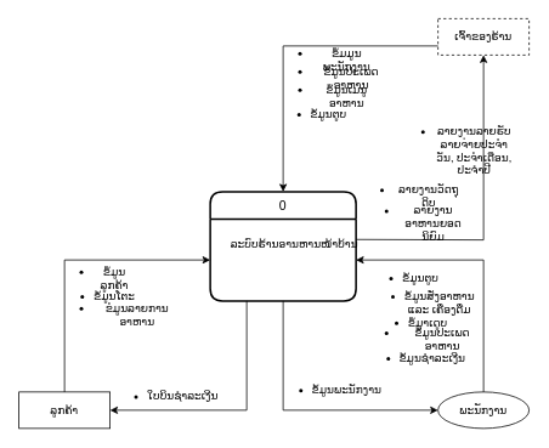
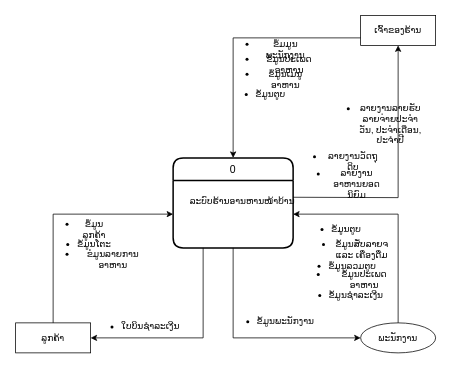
  <mxCell id="0" />
  <mxCell id="1" parent="0" />
  <mxCell id="2" value="0" style="swimlane;childLayout=stackLayout;horizontal=1;startSize=30;horizontalStack=0;rounded=1;fontSize=14;fontStyle=0;strokeWidth=2;resizeParent=0;resizeLast=1;shadow=0;dashed=0;align=center;" parent="1" vertex="1"><mxGeometry x="230" y="210" width="160" height="120" as="geometry" /></mxCell>
  <mxCell id="3" value="   &#10;     ລະບົບຮ້ານອານຫານໜ້າບ້ານ" style="align=left;strokeColor=none;fillColor=none;spacingLeft=4;fontSize=12;verticalAlign=top;resizable=0;rotatable=0;part=1;" parent="2" vertex="1"><mxGeometry y="30" width="160" height="90" as="geometry" /></mxCell>
  <mxCell id="4" value="ລູກຄ້າ" style="whiteSpace=wrap;html=1;align=center;" parent="1" vertex="1"><mxGeometry x="20" y="430" width="100" height="40" as="geometry" /></mxCell>
  <mxCell id="5" value="ພະນັກງານ" style="ellipse;whiteSpace=wrap;html=1;align=center;" parent="1" vertex="1"><mxGeometry x="480" y="430" width="100" height="40" as="geometry" /></mxCell>
- <mxCell id="6" value="ເຈົ້າຂອງຮ້ານ" style="whiteSpace=wrap;html=1;align=center;dashed=1;" parent="1" vertex="1"><mxGeometry x="480" y="20" width="100" height="40" as="geometry" /></mxCell>
+ <mxCell id="6" value="ເຈົ້າຂອງຮ້ານ" style="whiteSpace=wrap;html=1;align=center;" parent="1" vertex="1"><mxGeometry x="480" y="20" width="100" height="40" as="geometry" /></mxCell>
  <mxCell id="7" value="" style="endArrow=classic;html=1;rounded=0;entryX=0;entryY=0.5;entryDx=0;entryDy=0;exitX=0.5;exitY=1;exitDx=0;exitDy=0;" parent="1" source="3" target="5" edge="1"><mxGeometry width="50" height="50" relative="1" as="geometry"><mxPoint x="320" y="340" as="sourcePoint" /><mxPoint x="370" y="290" as="targetPoint" /><Array as="points"><mxPoint x="310" y="450" /></Array></mxGeometry></mxCell>
  <mxCell id="8" value="" style="endArrow=classic;html=1;rounded=0;entryX=1;entryY=0.5;entryDx=0;entryDy=0;exitX=0.5;exitY=0;exitDx=0;exitDy=0;" parent="1" source="5" target="3" edge="1"><mxGeometry width="50" height="50" relative="1" as="geometry"><mxPoint x="320" y="340" as="sourcePoint" /><mxPoint x="370" y="290" as="targetPoint" /><Array as="points"><mxPoint x="530" y="285" /></Array></mxGeometry></mxCell>
  <mxCell id="9" value="" style="endArrow=classic;html=1;rounded=0;entryX=1;entryY=0.5;entryDx=0;entryDy=0;exitX=0.25;exitY=1;exitDx=0;exitDy=0;" parent="1" source="3" target="4" edge="1"><mxGeometry width="50" height="50" relative="1" as="geometry"><mxPoint x="320" y="690" as="sourcePoint" /><mxPoint x="370" y="640" as="targetPoint" /><Array as="points"><mxPoint x="270" y="450" /></Array></mxGeometry></mxCell>
  <mxCell id="10" value="" style="endArrow=classic;html=1;rounded=0;exitX=0;exitY=0.75;exitDx=0;exitDy=0;entryX=0.5;entryY=0;entryDx=0;entryDy=0;" parent="1" source="6" target="2" edge="1"><mxGeometry width="50" height="50" relative="1" as="geometry"><mxPoint x="320" y="510" as="sourcePoint" /><mxPoint x="370" y="460" as="targetPoint" /><Array as="points"><mxPoint x="310" y="50" /></Array></mxGeometry></mxCell>
  <mxCell id="11" value="" style="endArrow=classic;html=1;rounded=0;exitX=1;exitY=0.25;exitDx=0;exitDy=0;entryX=0.5;entryY=1;entryDx=0;entryDy=0;" parent="1" source="3" target="6" edge="1"><mxGeometry width="50" height="50" relative="1" as="geometry"><mxPoint x="320" y="510" as="sourcePoint" /><mxPoint x="320" y="70" as="targetPoint" /><Array as="points"><mxPoint x="530" y="263" /></Array></mxGeometry></mxCell>
  <mxCell id="12" value="" style="endArrow=classic;html=1;rounded=0;entryX=0;entryY=0.5;entryDx=0;entryDy=0;exitX=0.5;exitY=0;exitDx=0;exitDy=0;" parent="1" source="4" target="3" edge="1"><mxGeometry width="50" height="50" relative="1" as="geometry"><mxPoint x="320" y="510" as="sourcePoint" /><mxPoint x="370" y="460" as="targetPoint" /><Array as="points"><mxPoint x="70" y="285" /></Array></mxGeometry></mxCell>
  <mxCell id="13" value="&lt;ul&gt;&lt;li&gt;ໃບບິນຊໍາລະເງີນ&lt;/li&gt;&lt;/ul&gt;" style="text;html=1;strokeColor=none;fillColor=none;align=center;verticalAlign=middle;whiteSpace=wrap;rounded=0;" parent="1" vertex="1"><mxGeometry x="120" y="420" width="120" height="30" as="geometry" /></mxCell>
  <mxCell id="14" value="&lt;ul&gt;&lt;li&gt;ຂໍມູນລາຍການອາຫານ&lt;/li&gt;&lt;/ul&gt;" style="text;html=1;strokeColor=none;fillColor=none;align=center;verticalAlign=middle;whiteSpace=wrap;rounded=0;" parent="1" vertex="1"><mxGeometry x="60" y="330" width="140" height="30" as="geometry" /></mxCell>
  <mxCell id="15" value="&lt;ul&gt;&lt;li&gt;ຂໍ້ມູນໂຕະ&lt;/li&gt;&lt;/ul&gt;" style="text;html=1;strokeColor=none;fillColor=none;align=center;verticalAlign=middle;whiteSpace=wrap;rounded=0;" parent="1" vertex="1"><mxGeometry x="60" y="310" width="90" height="30" as="geometry" /></mxCell>
  <mxCell id="16" value="&lt;ul&gt;&lt;li&gt;ຂໍ້ມູນລູກຄ້າ&lt;/li&gt;&lt;/ul&gt;" style="text;html=1;strokeColor=none;fillColor=none;align=center;verticalAlign=middle;whiteSpace=wrap;rounded=0;" parent="1" vertex="1"><mxGeometry x="60" y="290" width="90" height="30" as="geometry" /></mxCell>
  <mxCell id="17" value="&lt;ul&gt;&lt;li&gt;ຂໍ້ມມູນພະນັກງານ&lt;/li&gt;&lt;/ul&gt;" style="text;html=1;strokeColor=none;fillColor=none;align=center;verticalAlign=middle;whiteSpace=wrap;rounded=0;" parent="1" vertex="1"><mxGeometry x="300" y="50" width="120" height="30" as="geometry" /></mxCell>
  <mxCell id="18" value="&lt;ul&gt;&lt;li&gt;ຂໍ້ມູນປະເພດອາຫານ&lt;/li&gt;&lt;/ul&gt;" style="text;html=1;strokeColor=none;fillColor=none;align=center;verticalAlign=middle;whiteSpace=wrap;rounded=0;" parent="1" vertex="1"><mxGeometry x="300" y="70" width="130" height="30" as="geometry" /></mxCell>
  <mxCell id="19" value="&lt;ul&gt;&lt;li&gt;ຂໍ້ມູນເມນູອາຫານ&lt;/li&gt;&lt;/ul&gt;" style="text;html=1;strokeColor=none;fillColor=none;align=center;verticalAlign=middle;whiteSpace=wrap;rounded=0;" parent="1" vertex="1"><mxGeometry x="300" y="90" width="120" height="30" as="geometry" /></mxCell>
  <mxCell id="20" value="&lt;ul&gt;&lt;li&gt;ຂໍ້ມູນຕູບ&lt;/li&gt;&lt;/ul&gt;" style="text;html=1;strokeColor=none;fillColor=none;align=center;verticalAlign=middle;whiteSpace=wrap;rounded=0;" parent="1" vertex="1"><mxGeometry x="280" y="110" width="120" height="30" as="geometry" /></mxCell>
  <mxCell id="21" value="&lt;ul&gt;&lt;li&gt;&lt;span style=&quot;background-color: initial;&quot;&gt;ລາຍງານລາຍຮັບລາຍຈ່າຍປະຈໍາວັນ, ປະຈໍາເດືອນ, ປະຈໍາປີ&lt;/span&gt;&lt;/li&gt;&lt;/ul&gt;" style="text;html=1;strokeColor=none;fillColor=none;align=center;verticalAlign=middle;whiteSpace=wrap;rounded=0;" parent="1" vertex="1"><mxGeometry x="435" y="150" width="130" height="30" as="geometry" /></mxCell>
  <mxCell id="22" value="&lt;ul&gt;&lt;li&gt;ລາຍງານວັດຖຸດິບ&lt;/li&gt;&lt;/ul&gt;" style="text;html=1;strokeColor=none;fillColor=none;align=center;verticalAlign=middle;whiteSpace=wrap;rounded=0;" parent="1" vertex="1"><mxGeometry x="390" y="200" width="120" height="30" as="geometry" /></mxCell>
  <mxCell id="23" value="&lt;ul&gt;&lt;li&gt;ລາຍງານອາຫານຍອດນິຍົມ&lt;/li&gt;&lt;/ul&gt;" style="text;html=1;strokeColor=none;fillColor=none;align=center;verticalAlign=middle;whiteSpace=wrap;rounded=0;" parent="1" vertex="1"><mxGeometry x="395" y="230" width="120" height="30" as="geometry" /></mxCell>
  <mxCell id="24" value="&lt;ul&gt;&lt;li&gt;ຂໍ້ມູນພະນັກງານ&lt;/li&gt;&lt;/ul&gt;" style="text;html=1;strokeColor=none;fillColor=none;align=center;verticalAlign=middle;whiteSpace=wrap;rounded=0;" parent="1" vertex="1"><mxGeometry x="300" y="413" width="120" height="30" as="geometry" /></mxCell>
  <mxCell id="25" value="&lt;ul&gt;&lt;li&gt;ຂໍ້ມູນປະເພດອາຫານ&lt;/li&gt;&lt;/ul&gt;" style="text;html=1;strokeColor=none;fillColor=none;align=center;verticalAlign=middle;whiteSpace=wrap;rounded=0;" parent="1" vertex="1"><mxGeometry x="395" y="357" width="140" height="30" as="geometry" /></mxCell>
- <mxCell id="26" value="&lt;ul&gt;&lt;li&gt;ຂໍ້ມູນສັ່ງອາຫານ ແລະ ເຄື່ອງດື່ມ&lt;/li&gt;&lt;/ul&gt;" style="text;html=1;strokeColor=none;fillColor=none;align=center;verticalAlign=middle;whiteSpace=wrap;rounded=0;" parent="1" vertex="1"><mxGeometry x="402" y="317" width="120" height="30" as="geometry" /></mxCell>
+ <mxCell id="26" value="&lt;ul&gt;&lt;li&gt;ຂໍ້ມູນສັ່ບລາຍຈ ແລະ ເຄື່ອງດື່ມ&lt;/li&gt;&lt;/ul&gt;" style="text;html=1;strokeColor=none;fillColor=none;align=center;verticalAlign=middle;whiteSpace=wrap;rounded=0;" parent="1" vertex="1"><mxGeometry x="402" y="317" width="120" height="30" as="geometry" /></mxCell>
  <mxCell id="27" value="&lt;ul&gt;&lt;li&gt;ຂໍ້ມູນຕູບ&lt;/li&gt;&lt;/ul&gt;" style="text;html=1;strokeColor=none;fillColor=none;align=center;verticalAlign=middle;whiteSpace=wrap;rounded=0;" parent="1" vertex="1"><mxGeometry x="381" y="290" width="120" height="30" as="geometry" /></mxCell>
- <mxCell id="28" value="&lt;ul&gt;&lt;li&gt;ຂໍ້ມູາເດູບ&lt;/li&gt;&lt;/ul&gt;" style="text;html=1;strokeColor=none;fillColor=none;align=center;verticalAlign=middle;whiteSpace=wrap;rounded=0;" parent="1" vertex="1"><mxGeometry x="389" y="339" width="120" height="30" as="geometry" /></mxCell>
+ <mxCell id="28" value="&lt;ul&gt;&lt;li&gt;ຂໍ້ມູນລວມຕູບ&lt;/li&gt;&lt;/ul&gt;" style="text;html=1;strokeColor=none;fillColor=none;align=center;verticalAlign=middle;whiteSpace=wrap;rounded=0;" parent="1" vertex="1"><mxGeometry x="389" y="339" width="120" height="30" as="geometry" /></mxCell>
  <mxCell id="29" value="&lt;ul&gt;&lt;li&gt;ຂໍ້ມູນຊໍາລະເງີນ&lt;/li&gt;&lt;/ul&gt;" style="text;html=1;strokeColor=none;fillColor=none;align=center;verticalAlign=middle;whiteSpace=wrap;rounded=0;" parent="1" vertex="1"><mxGeometry x="394" y="378" width="120" height="30" as="geometry" /></mxCell>
